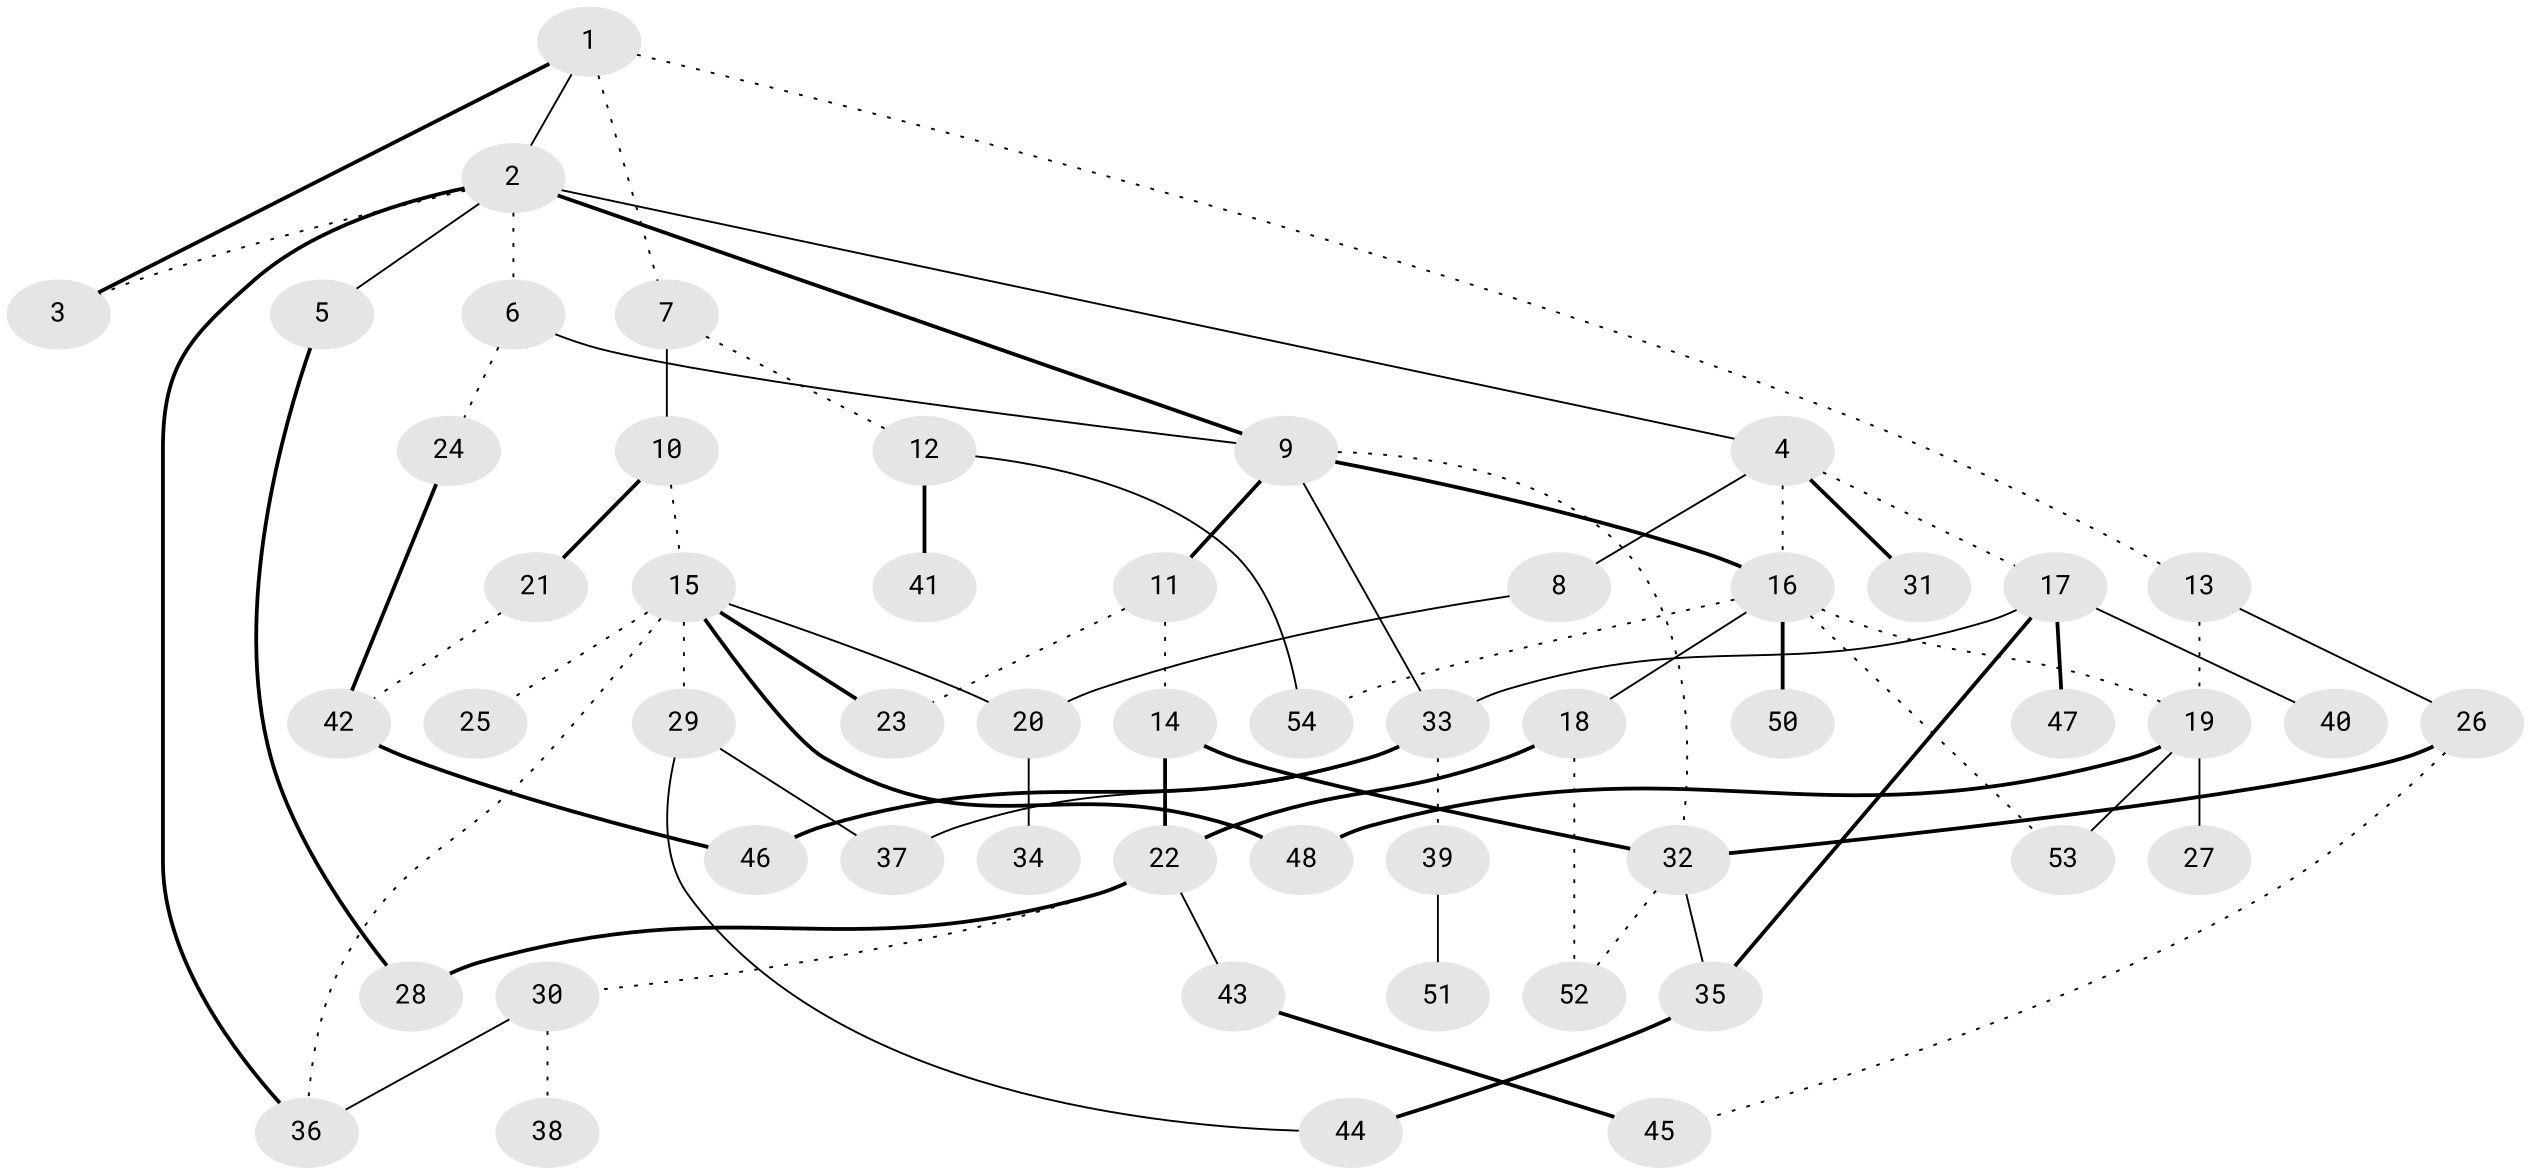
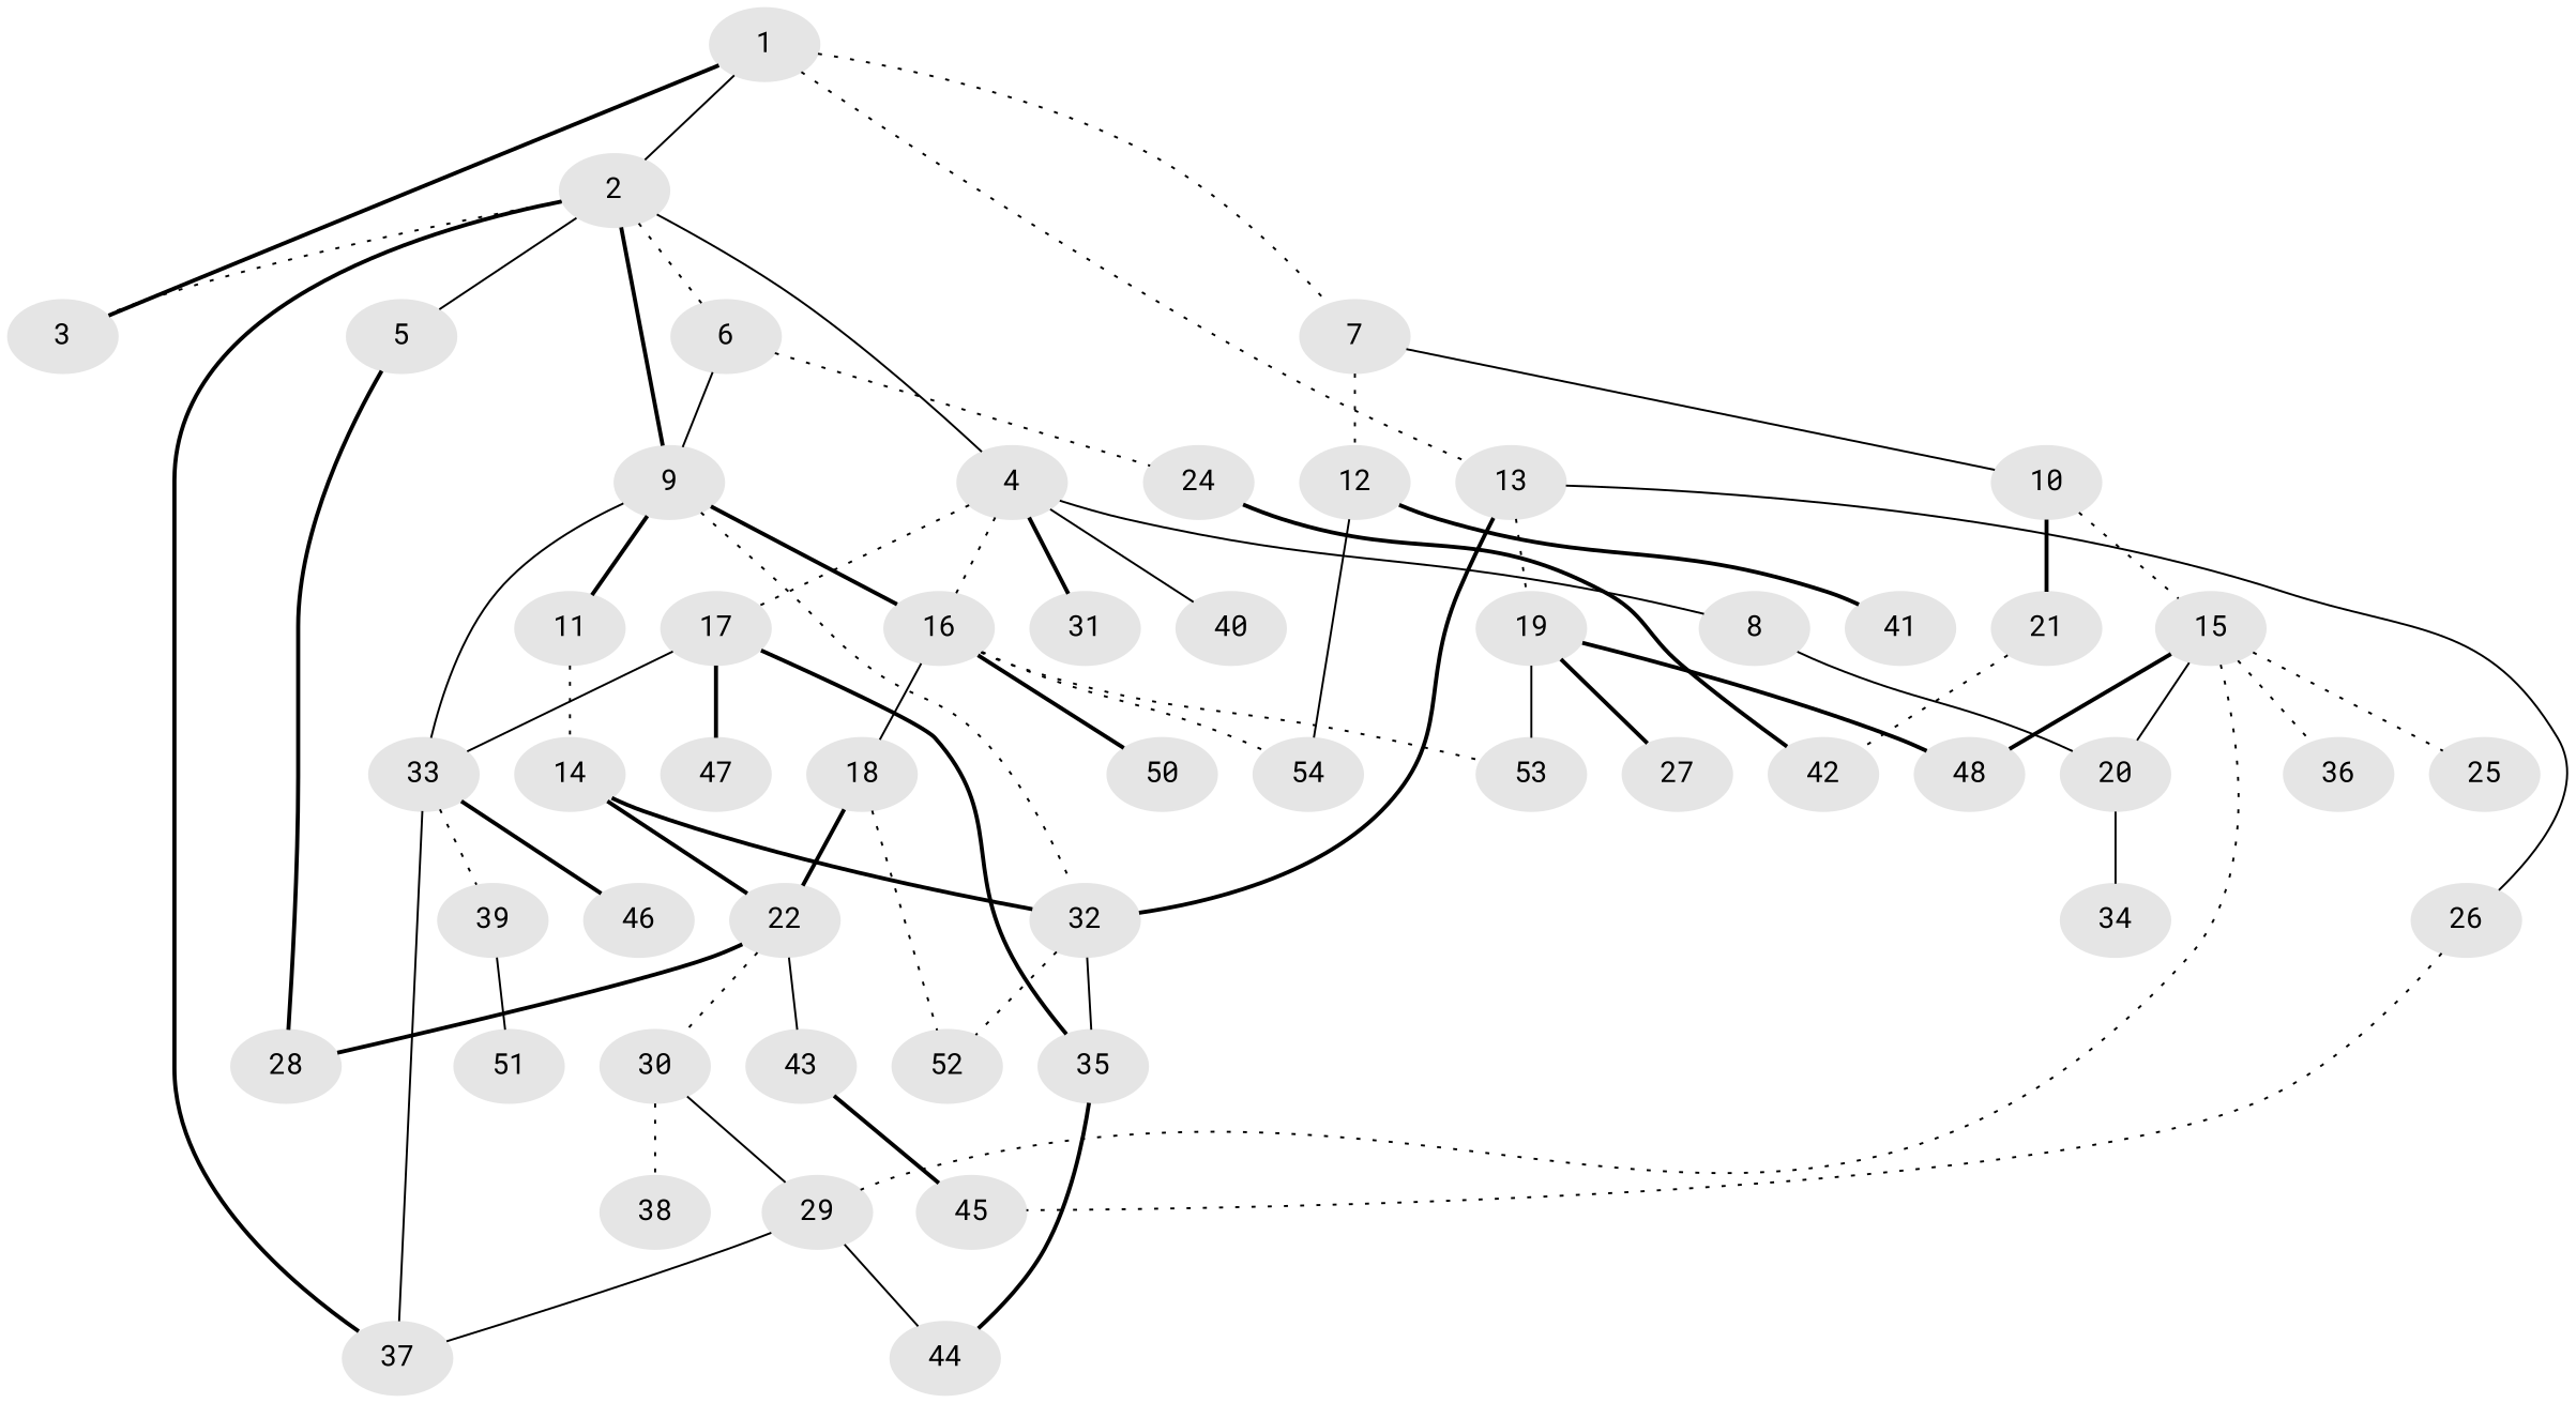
  graph {
    fontname="Roboto Mono"
    node [color=gray90 fontname="Roboto Mono" style=filled]
    edge [fontname="Roboto Mono" style=dotted]
    1
    2
    3
    7
    13
    4
    5
    6
    9
    36
    10
    12
    19
    26
    8
    16
    17
    31
    40
    28
    24
    11
    32
    33
    20
    54
    18
    50
    53
    35
    47
    42
    15
    21
    41
    34
    14
-   23
    52
    37
    39
    46
    25
    29
    48
    22
    27
    45
    30
    43
    44
    38
    51
    1 -- 2 [style=solid]
    1 -- 3 [style=bold]
    1 -- 7
    1 -- 13
    2 -- 3
    2 -- 4 [style=solid]
    2 -- 5 [style=solid]
    2 -- 6
    2 -- 9 [style=bold]
-   2 -- 36 [style=bold]
+   2 -- 37 [style=bold]
    7 -- 10 [style=solid]
    7 -- 12
    13 -- 19
    13 -- 26 [style=solid]
    4 -- 8 [style=solid]
    4 -- 16
    4 -- 17
    4 -- 31 [style=bold]
-   17 -- 40 [style=solid]
+   4 -- 40 [style=solid]
    5 -- 28 [style=bold]
    6 -- 9 [style=solid]
    6 -- 24
    9 -- 16 [style=bold]
    9 -- 11 [style=bold]
    9 -- 32
    9 -- 33 [style=solid]
    10 -- 15
    10 -- 21 [style=bold]
    12 -- 54 [style=solid]
    12 -- 41 [style=bold]
    19 -- 53 [style=solid]
    19 -- 48 [style=bold]
-   19 -- 27 [style=solid]
-   26 -- 32 [style=bold]
+   19 -- 27 [style=bold]
+   13 -- 32 [style=bold]
    26 -- 45
    8 -- 20 [style=solid]
-   16 -- 19
    16 -- 54
    16 -- 18 [style=solid]
    16 -- 50 [style=bold]
    16 -- 53
    17 -- 33 [style=solid]
    17 -- 35 [style=bold]
    17 -- 47 [style=bold]
    24 -- 42 [style=bold]
    11 -- 14
-   11 -- 23
    32 -- 35 [style=solid]
    32 -- 52
    33 -- 37 [style=solid]
    33 -- 39
    33 -- 46 [style=bold]
    20 -- 34 [style=solid]
    18 -- 52
    18 -- 22 [style=bold]
    35 -- 44 [style=bold]
-   42 -- 46 [style=bold]
    15 -- 36
    15 -- 20 [style=solid]
-   15 -- 23 [style=bold]
    15 -- 25
    15 -- 29
    15 -- 48 [style=bold]
    21 -- 42
    14 -- 32 [style=bold]
    14 -- 22 [style=bold]
    39 -- 51 [style=solid]
    29 -- 37 [style=solid]
    29 -- 44 [style=solid]
    22 -- 28 [style=bold]
    22 -- 30
    22 -- 43 [style=solid]
-   30 -- 36 [style=solid]
+   30 -- 29 [style=solid]
    30 -- 38
    43 -- 45 [style=bold]
  }
